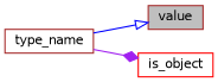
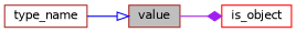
  digraph {
    rankdir=LR
    node [color=brown fillcolor=white fontname=Helvetica fontsize=10 shape=record style=filled]
    edge [fontname=Helvetica fontsize=10 labelfontname=Helvetica labelfontsize=10 style=solid]
    n1 [fillcolor=grey75 fontcolor=black height=0.2 label=value width=0.4]
    n2 [color=red height=0.2 label=is_object width=0.4]
    n3 [height=0.2 label=type_name width=0.4]
-   n3 -> n2 [arrowhead=diamond color=purple]
+   n1 -> n2 [arrowhead=diamond color=purple]
    n3 -> n1 [arrowhead=onormal color=blue]
  }
